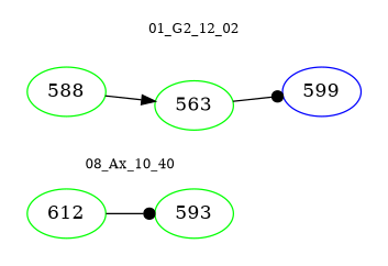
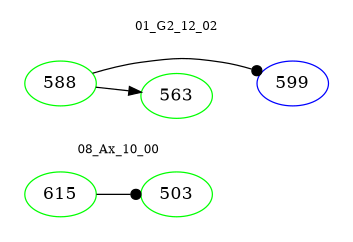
  digraph {
    rankdir=LR
    node [color=green]
    edge [arrowhead=dot color=black]
-   n1 [label=612]
-   n2 [label=593]
+   n1 [label=615]
+   n2 [label=503]
    n3 [label=588]
    n4 [label=563]
    n5 [color=blue label=599]
    subgraph cluster_1 {
      color=white
      fontsize=10
-     label="08_Ax_10_40"
+     label="08_Ax_10_00"
      n1
      n2
    }
    subgraph cluster_2 {
      color=white
      fontsize=10
      label="01_G2_12_02"
      n3
      n4
      n5
    }
    n1 -> n2
    n3 -> n4 [arrowhead=normal]
-   n4 -> n5
+   n3 -> n5
  }
